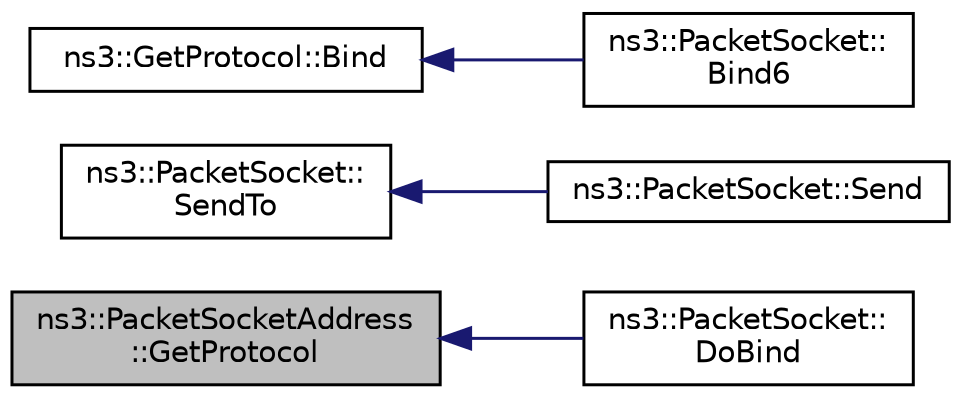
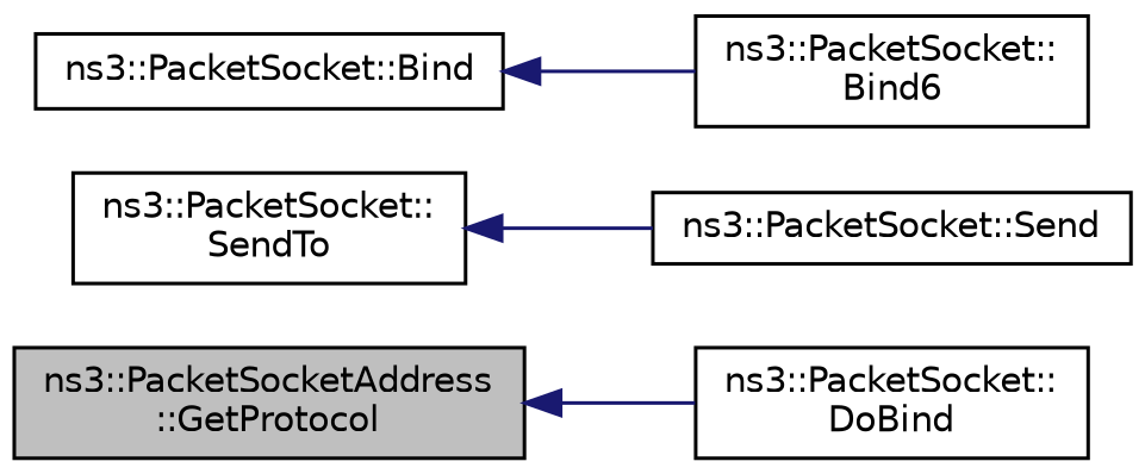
  digraph {
    rankdir=LR
    node [color=black fillcolor=white fontname=Helvetica fontsize=10 shape=record style=filled]
    edge [color=midnightblue dir=back fontname=Helvetica fontsize=10 labelfontname=Helvetica labelfontsize=10 style=solid]
    n1 [fillcolor=grey75 fontcolor=black height=0.2 label="ns3::PacketSocketAddress\l::GetProtocol" width=0.4]
    n2 [height=0.2 label="ns3::PacketSocket::\lDoBind" width=0.4]
    n3 [height=0.2 label="ns3::PacketSocket::\lSendTo" width=0.4]
    n4 [height=0.2 label="ns3::PacketSocket::Send" width=0.4]
-   n5 [height=0.2 label="ns3::GetProtocol::Bind" width=0.4]
+   n5 [height=0.2 label="ns3::PacketSocket::Bind" width=0.4]
    n6 [height=0.2 label="ns3::PacketSocket::\lBind6" width=0.4]
    n1 -> n2
    n3 -> n4
    n5 -> n6
  }
